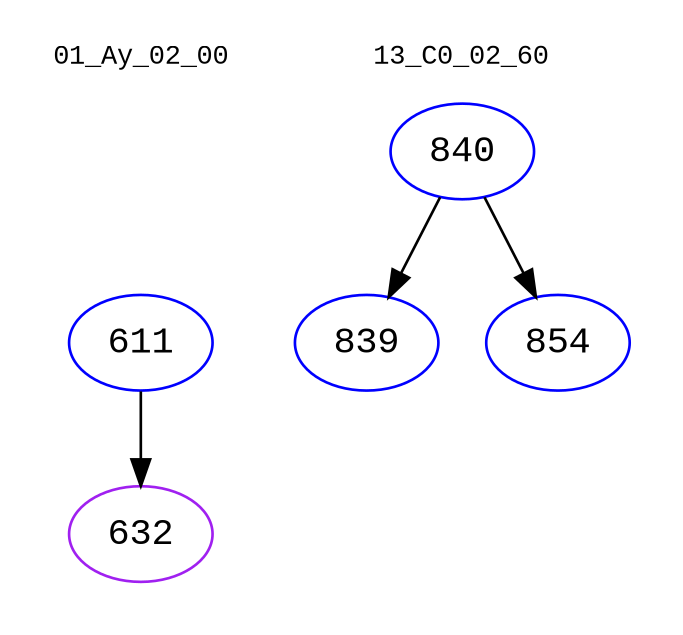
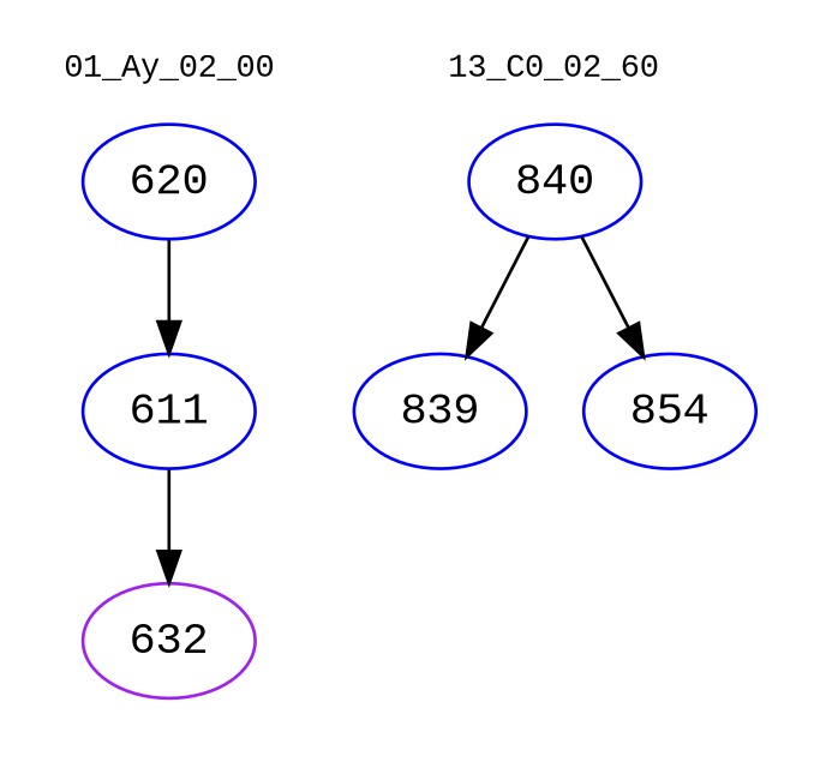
  digraph {
    fontname="Liberation Mono"
    node [color=blue fontname="Liberation Mono"]
    edge [color=black fontname="Liberation Mono"]
+   n1 [label=620]
    n2 [label=611]
    n3 [color=purple label=632]
    n4 [label=840]
    n5 [label=839]
    n6 [label=854]
    subgraph cluster_1 {
      color=white
      fontsize=10
      label="01_Ay_02_00"
+     n1
      n2
      n3
    }
    subgraph cluster_2 {
      color=white
      fontsize=10
      label="13_C0_02_60"
      n4
      n5
      n6
    }
+   n1 -> n2
    n2 -> n3
    n4 -> n5
    n4 -> n6
  }
